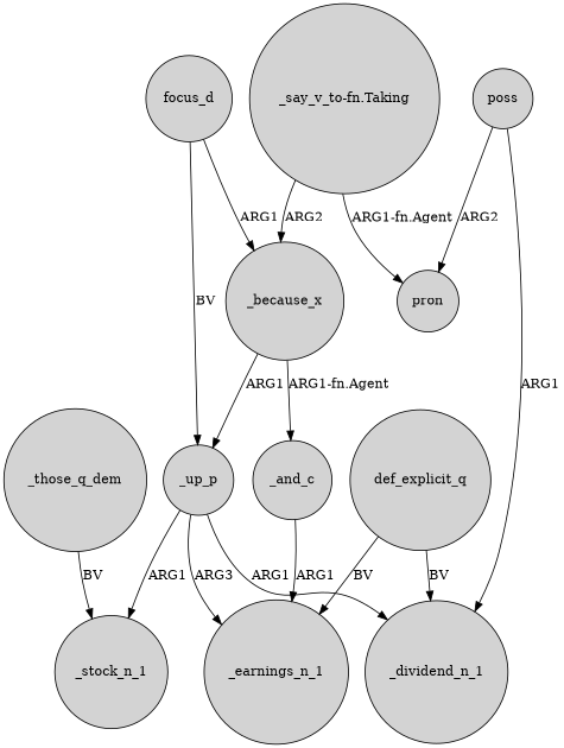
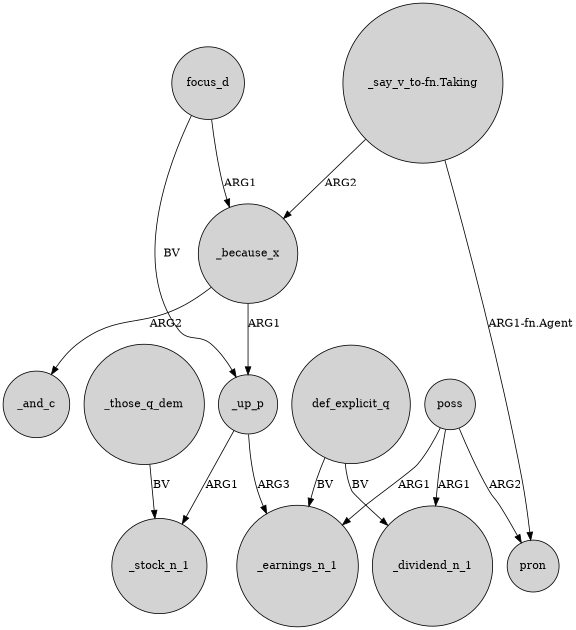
  digraph {
    node [shape=circle style=filled]
    _up_p
    _dividend_n_1
    _stock_n_1
    _earnings_n_1
    def_explicit_q
    _those_q_dem
    focus_d
    _because_x
    "_say_v_to-fn.Taking"
    pron
    _and_c
    poss
-   _up_p -> _dividend_n_1 [label=ARG1]
    _up_p -> _stock_n_1 [label=ARG1]
    _up_p -> _earnings_n_1 [label=ARG3]
    def_explicit_q -> _dividend_n_1 [label=BV]
    def_explicit_q -> _earnings_n_1 [label=BV]
    _those_q_dem -> _stock_n_1 [label=BV]
    focus_d -> _up_p [label=BV]
    focus_d -> _because_x [label=ARG1]
    _because_x -> _up_p [label=ARG1]
-   _because_x -> _and_c [label="ARG1-fn.Agent"]
+   _because_x -> _and_c [label=ARG2]
    "_say_v_to-fn.Taking" -> _because_x [label=ARG2]
    "_say_v_to-fn.Taking" -> pron [label="ARG1-fn.Agent"]
    poss -> _dividend_n_1 [label=ARG1]
-   _and_c -> _earnings_n_1 [label=ARG1]
+   poss -> _earnings_n_1 [label=ARG1]
    poss -> pron [label=ARG2]
  }
